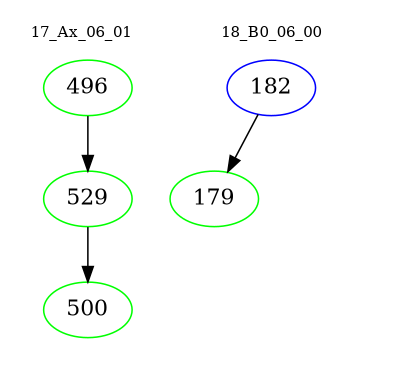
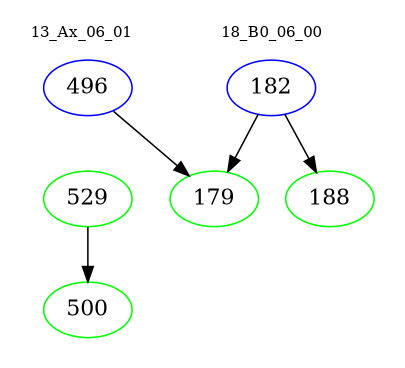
  digraph {
    node [color=green]
    edge [color=black]
-   n1 [label=496]
+   n1 [color=blue label=496]
    n2 [label=529]
    n3 [label=500]
    n4 [color=blue label=182]
    n5 [label=179]
+   n6 [label=188]
    subgraph cluster_1 {
      color=white
      fontsize=10
-     label="17_Ax_06_01"
+     label="13_Ax_06_01"
      n1
      n2
      n3
    }
    subgraph cluster_2 {
      color=white
      fontsize=10
      label="18_B0_06_00"
      n4
      n5
+     n6
    }
-   n1 -> n2
+   n1 -> n5
    n2 -> n3
    n4 -> n5
+   n4 -> n6
  }
